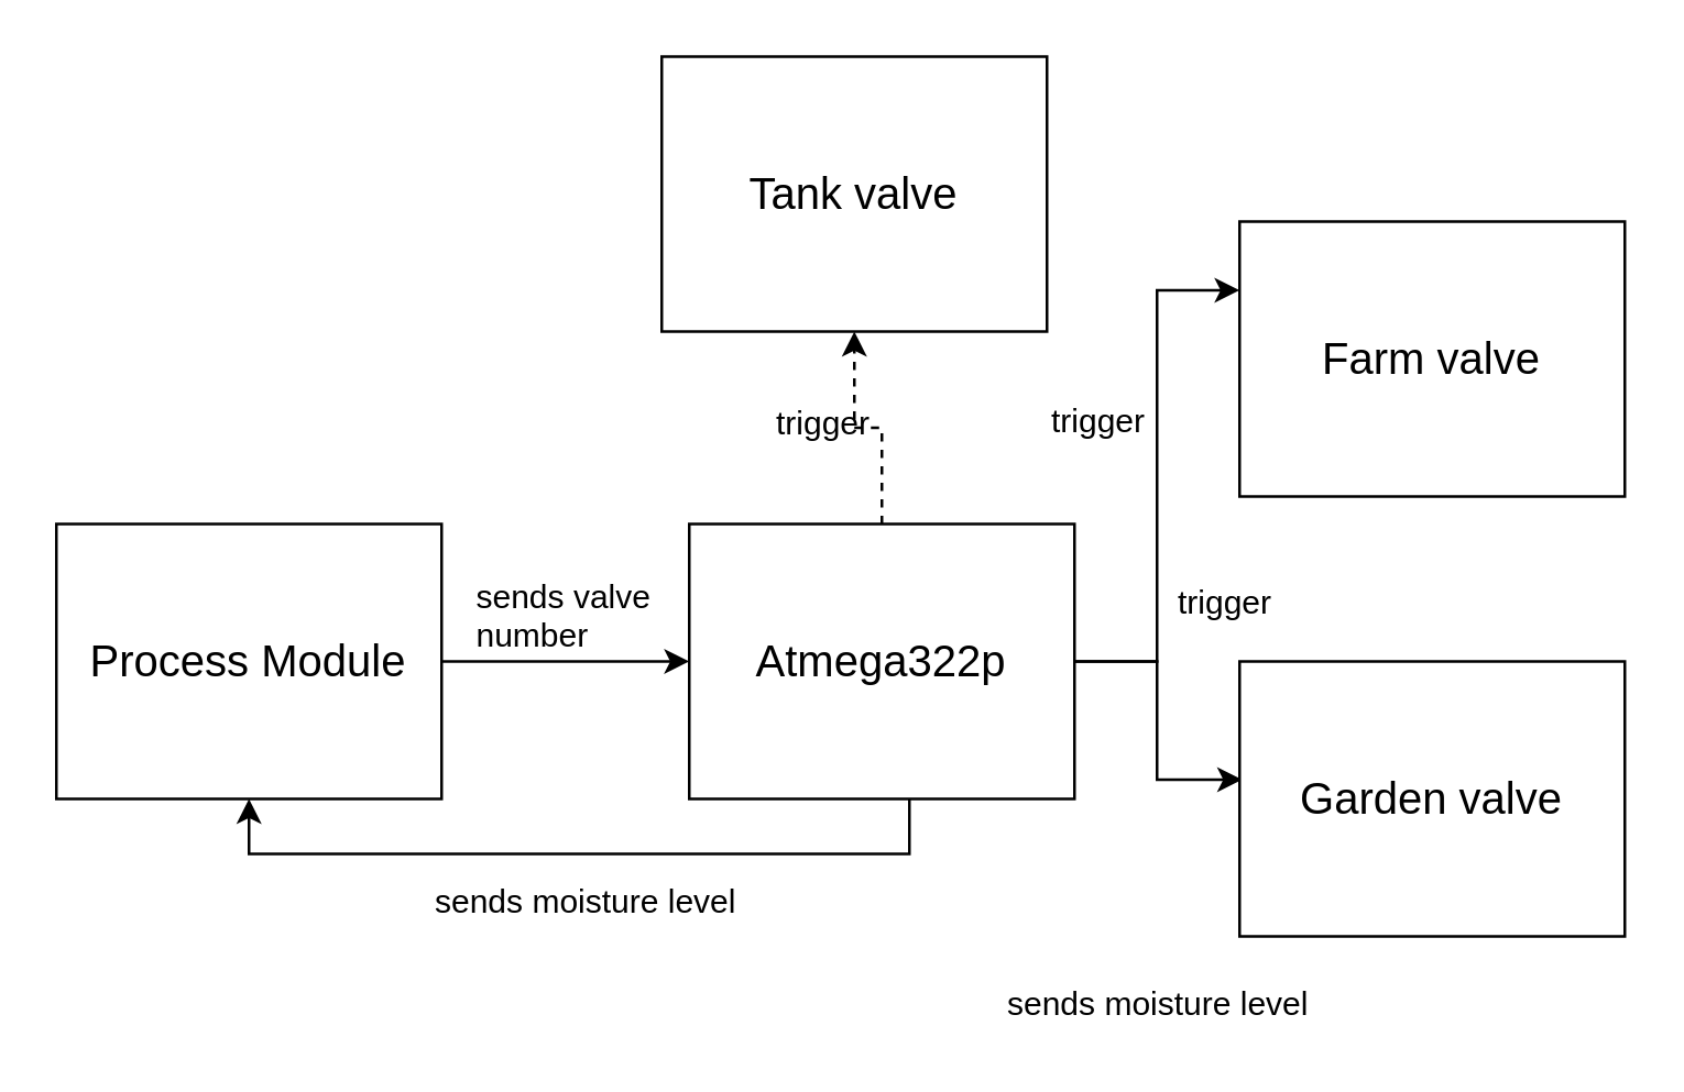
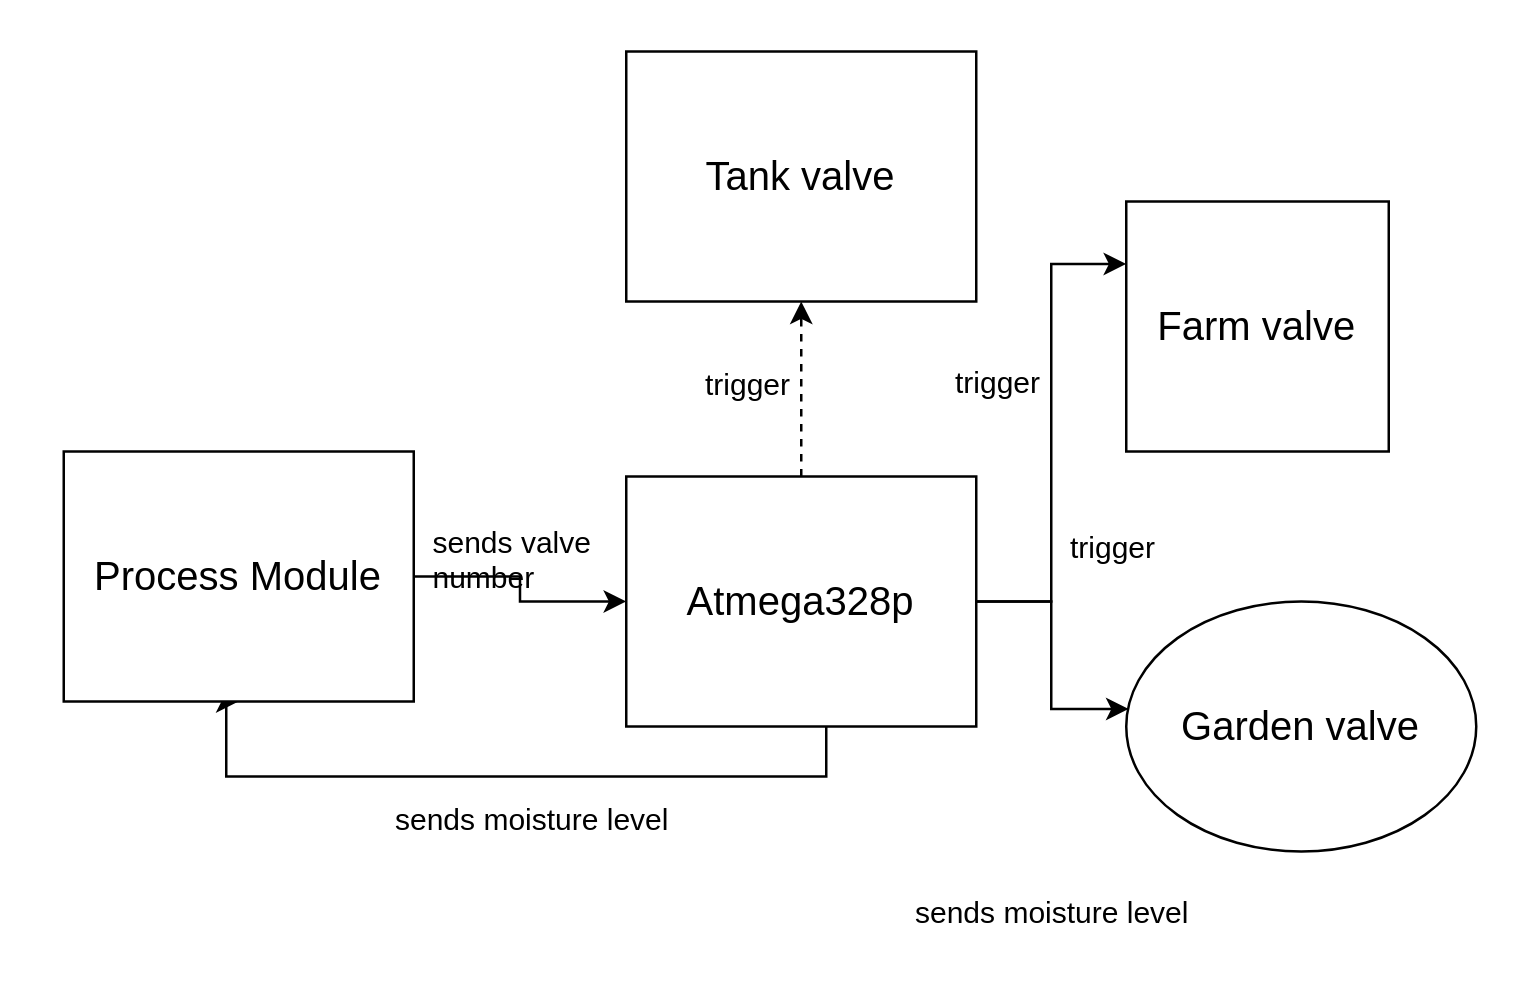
  <mxCell id="0" />
  <mxCell id="1" parent="0" />
  <mxCell id="2" style="edgeStyle=orthogonalEdgeStyle;rounded=0;orthogonalLoop=1;jettySize=auto;html=1;entryX=0.5;entryY=1;entryDx=0;entryDy=0;dashed=1;" edge="1" parent="1" source="6" target="7"><mxGeometry relative="1" as="geometry" /></mxCell>
  <mxCell id="3" style="edgeStyle=orthogonalEdgeStyle;rounded=0;orthogonalLoop=1;jettySize=auto;html=1;entryX=0;entryY=0.25;entryDx=0;entryDy=0;" edge="1" parent="1" source="6" target="8"><mxGeometry relative="1" as="geometry" /></mxCell>
  <mxCell id="4" style="edgeStyle=orthogonalEdgeStyle;rounded=0;orthogonalLoop=1;jettySize=auto;html=1;entryX=0.007;entryY=0.43;entryDx=0;entryDy=0;entryPerimeter=0;" edge="1" parent="1" source="6" target="9"><mxGeometry relative="1" as="geometry" /></mxCell>
  <mxCell id="5" style="edgeStyle=orthogonalEdgeStyle;rounded=0;orthogonalLoop=1;jettySize=auto;html=1;entryX=0.5;entryY=1;entryDx=0;entryDy=0;" edge="1" parent="1" source="6" target="11"><mxGeometry relative="1" as="geometry"><Array as="points"><mxPoint x="330" y="310" /><mxPoint x="90" y="310" /></Array></mxGeometry></mxCell>
- <mxCell id="6" value="&lt;font style=&quot;font-size: 16px&quot;&gt;Atmega322p&lt;/font&gt;" style="rounded=0;whiteSpace=wrap;html=1;" vertex="1" parent="1"><mxGeometry x="250" y="190" width="140" height="100" as="geometry" /></mxCell>
- <mxCell id="7" value="&lt;font style=&quot;font-size: 16px&quot;&gt;Tank valve&lt;/font&gt;" style="rounded=0;whiteSpace=wrap;html=1;" vertex="1" parent="1"><mxGeometry x="240" y="20" width="140" height="100" as="geometry" /></mxCell>
- <mxCell id="8" value="&lt;font style=&quot;font-size: 16px&quot;&gt;Farm valve&lt;/font&gt;" style="rounded=0;whiteSpace=wrap;html=1;" vertex="1" parent="1"><mxGeometry x="450" y="80" width="140" height="100" as="geometry" /></mxCell>
- <mxCell id="9" value="&lt;font style=&quot;font-size: 16px&quot;&gt;Garden valve&lt;/font&gt;" style="rounded=0;whiteSpace=wrap;html=1;" vertex="1" parent="1"><mxGeometry x="450" y="240" width="140" height="100" as="geometry" /></mxCell>
+ <mxCell id="6" value="&lt;font style=&quot;font-size: 16px&quot;&gt;Atmega328p&lt;/font&gt;" style="rounded=0;whiteSpace=wrap;html=1;" vertex="1" parent="1"><mxGeometry x="250" y="190" width="140" height="100" as="geometry" /></mxCell>
+ <mxCell id="7" value="&lt;font style=&quot;font-size: 16px&quot;&gt;Tank valve&lt;/font&gt;" style="rounded=0;whiteSpace=wrap;html=1;" vertex="1" parent="1"><mxGeometry x="250" y="20" width="140" height="100" as="geometry" /></mxCell>
+ <mxCell id="8" value="&lt;font style=&quot;font-size: 16px&quot;&gt;Farm valve&lt;/font&gt;" style="rounded=0;whiteSpace=wrap;html=1;" vertex="1" parent="1"><mxGeometry x="450" y="80" width="105" height="100" as="geometry" /></mxCell>
+ <mxCell id="9" value="&lt;font style=&quot;font-size: 16px&quot;&gt;Garden valve&lt;/font&gt;" style="ellipse;whiteSpace=wrap;html=1;" vertex="1" parent="1"><mxGeometry x="450" y="240" width="140" height="100" as="geometry" /></mxCell>
  <mxCell id="10" style="edgeStyle=orthogonalEdgeStyle;rounded=0;orthogonalLoop=1;jettySize=auto;html=1;entryX=0;entryY=0.5;entryDx=0;entryDy=0;" edge="1" parent="1" source="11" target="6"><mxGeometry relative="1" as="geometry" /></mxCell>
- <mxCell id="11" value="&lt;font style=&quot;font-size: 16px&quot;&gt;Process Module&lt;/font&gt;" style="rounded=0;whiteSpace=wrap;html=1;" vertex="1" parent="1"><mxGeometry x="20" y="190" width="140" height="100" as="geometry" /></mxCell>
+ <mxCell id="11" value="&lt;font style=&quot;font-size: 16px&quot;&gt;Process Module&lt;/font&gt;" style="rounded=0;whiteSpace=wrap;html=1;" vertex="1" parent="1"><mxGeometry x="25" y="180" width="140" height="100" as="geometry" /></mxCell>
  <mxCell id="12" value="trigger" style="text;html=1;resizable=0;points=[];autosize=1;align=left;verticalAlign=top;spacingTop=-4;" vertex="1" parent="1"><mxGeometry x="280" y="144" width="50" height="20" as="geometry" /></mxCell>
  <mxCell id="13" value="trigger" style="text;html=1;resizable=0;points=[];autosize=1;align=left;verticalAlign=top;spacingTop=-4;" vertex="1" parent="1"><mxGeometry x="380" y="143" width="50" height="20" as="geometry" /></mxCell>
  <mxCell id="14" value="trigger" style="text;html=1;resizable=0;points=[];autosize=1;align=left;verticalAlign=top;spacingTop=-4;" vertex="1" parent="1"><mxGeometry x="426" y="209" width="50" height="20" as="geometry" /></mxCell>
  <mxCell id="15" value="sends valve&amp;nbsp;&lt;br&gt;number" style="text;html=1;resizable=0;points=[];autosize=1;align=left;verticalAlign=top;spacingTop=-4;" vertex="1" parent="1"><mxGeometry x="171" y="207" width="80" height="30" as="geometry" /></mxCell>
  <mxCell id="16" value="sends moisture level" style="text;html=1;resizable=0;points=[];autosize=1;align=left;verticalAlign=top;spacingTop=-4;" vertex="1" parent="1"><mxGeometry x="156" y="318" width="120" height="20" as="geometry" /></mxCell>
  <mxCell id="17" value="sends moisture level" style="text;html=1;resizable=0;points=[];autosize=1;align=left;verticalAlign=top;spacingTop=-4;" vertex="1" parent="1"><mxGeometry x="364" y="355" width="120" height="20" as="geometry" /></mxCell>
